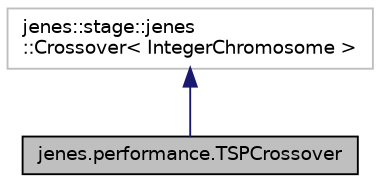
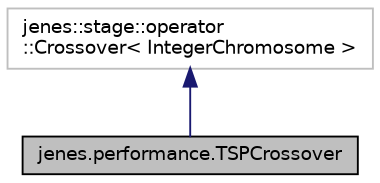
  digraph {
    node [fontname=Helvetica fontsize=10 shape=record style=filled]
    n1 [color=black fillcolor=grey75 fontcolor=black height=0.2 label="jenes.performance.TSPCrossover" width=0.4]
-   n2 [color=grey75 fillcolor=white height=0.2 label="jenes::stage::jenes\l::Crossover\< IntegerChromosome \>" width=0.4]
+   n2 [color=grey75 fillcolor=white height=0.2 label="jenes::stage::operator\l::Crossover\< IntegerChromosome \>" width=0.4]
    n2 -> n1 [color=midnightblue dir=back fontname=Helvetica fontsize=10 labelfontname=Helvetica labelfontsize=10 style=solid]
  }
